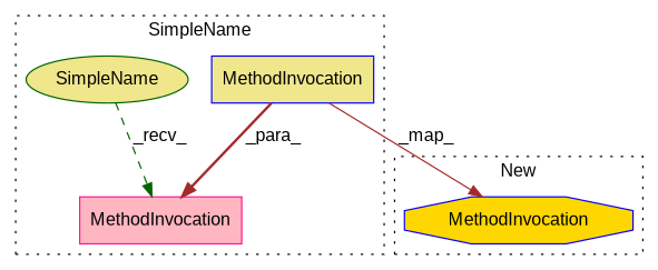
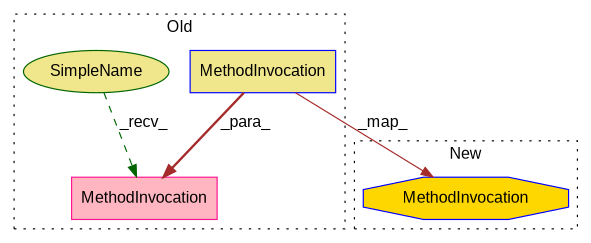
  digraph {
    fontname="Liberation Sans"
    node [a=32 l=13 shape=box style=filled fillcolor=khaki color=blue fontname="Liberation Sans"]
    edge [color=brown fontname="Liberation Sans"]
    n1 [l="7,1" label=MethodInvocation s="10946,10980" fillcolor=lightpink color=deeppink]
    n2 [label=MethodInvocation s=10967]
    n3 [a=42 l=8 label=SimpleName s=10937 shape=ellipse color=darkgreen]
    n4 [label=MethodInvocation s=10944 shape=octagon fillcolor=gold]
    subgraph cluster_1 {
-     label=SimpleName
+     label=Old
      style=dotted
      n1
      n2
      n3
    }
    subgraph cluster_2 {
      label=New
      style=dotted
      n4
    }
    n2 -> n1 [label=_para_ style=bold]
    n2 -> n4 [label=_map_ style=solid]
    n3 -> n1 [label=_recv_ color=darkgreen style=dashed]
  }
